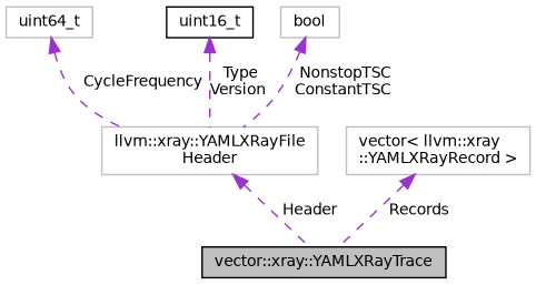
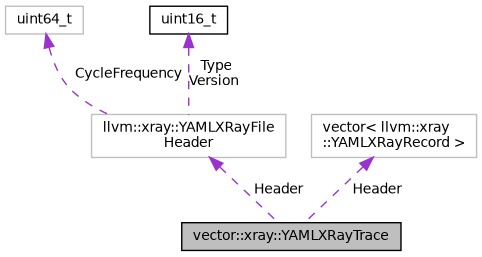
  digraph {
    node [color=grey75 fontname=Helvetica fontsize=10 shape=record]
    edge [color=darkorchid3 dir=back fontname=Helvetica fontsize=10 labelfontname=Helvetica labelfontsize=10 style=dashed]
    n1 [color=black fillcolor=grey75 fontcolor=black height=0.2 label="vector::xray::YAMLXRayTrace" style=filled width=0.4]
    n2 [height=0.2 label="llvm::xray::YAMLXRayFile\lHeader" width=0.4]
    n3 [height=0.2 label=uint64_t width=0.4]
    n4 [color=black height=0.2 label=uint16_t width=0.4]
-   n5 [height=0.2 label=bool width=0.4]
    n6 [height=0.2 label="vector\< llvm::xray\l::YAMLXRayRecord \>" width=0.4]
    n2 -> n1 [label=" Header"]
    n3 -> n2 [label=" CycleFrequency"]
    n4 -> n2 [label=" Type\nVersion"]
-   n5 -> n2 [label=" NonstopTSC\nConstantTSC"]
-   n6 -> n1 [label=" Records"]
+   n6 -> n1 [label=" Header"]
  }
